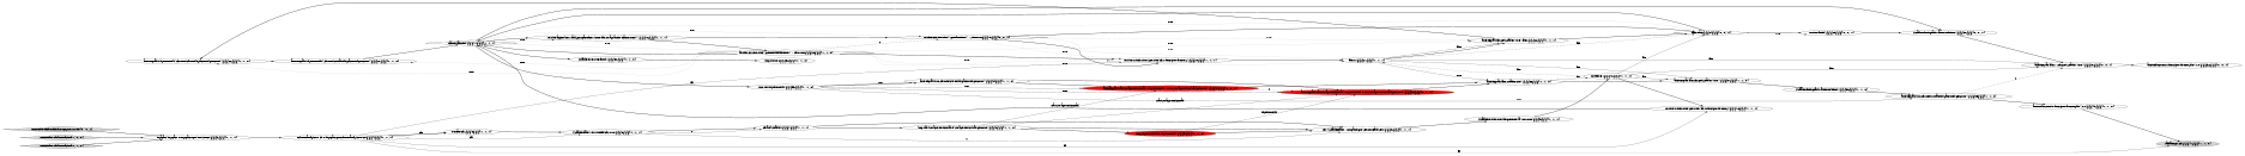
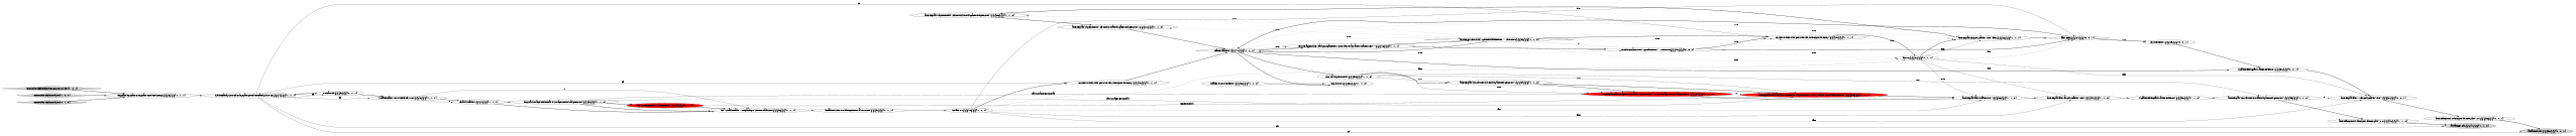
  digraph {
    rankdir=LR
    node [fillcolor=white shape=ellipse style=filled]
    edge [style=bold]
    n1 [label="assertEquals(s.bytesOnDisk(),cfs.metric.liveDiskSpaceUsed.getCount())@@@26@@@['1', '1', '0']"]
    n2 [label="assertEquals(s.bytesOnDisk(),cfs.metric.totalDiskSpaceUsed.getCount())@@@27@@@['1', '1', '0']"]
    n3 [label="scanner.hasNext()@@@17@@@['1', '1', '1']" shape=diamond]
    n4 [label="rewriter.switchWriter(getWriter(cfs,s.descriptor.directory))@@@20@@@['1', '1', '1']"]
    n5 [label="files++@@@21@@@['1', '1', '1']"]
    n6 [label="files == 3@@@24@@@['0', '0', '1']" shape=diamond]
    n7 [label="assertEquals(files,sstables.size())@@@36@@@['1', '1', '0']"]
    n8 [label="assertEquals(files,cfs.getSSTables().size())@@@37@@@['1', '1', '0']"]
    n9 [label="assertEquals(files - 1,cfs.getSSTables().size())@@@31@@@['0', '0', '1']"]
    n10 [label="assertEquals(cfs.getSSTables().size(),files)@@@22@@@['1', '1', '1']"]
    n11 [label="rewriter.finish()@@@25@@@['0', '0', '1']"]
    n12 [label="rewriter.append(new LazilyCompactedRow(controller,Arrays.asList(scanner.next())))@@@18@@@['1', '1', '1']"]
    n13 [label="SSTableDeletingTask.waitForDeletions()@@@30@@@['0', '0', '1']"]
    n14 [label="sstables = rewriter.finish()@@@30@@@['1', '1', '0']"]
    n15 [label="rewriter.currentWriter().getFilePointer() > 25000000@@@19@@@['0', '0', '1']" shape=diamond]
    n16 [label="rewriter.currentWriter().getOnDiskFilePointer() > 25000000@@@22@@@['1', '1', '0']" shape=diamond]
    n17 [label="sum += x.bytesOnDisk()@@@33@@@['1', '1', '0']"]
    n18 [label="long sum = 0@@@32@@@['1', '1', '0']"]
    n19 [fillcolor=red label="long sBytesOnDisk = s.bytesOnDisk()@@@9@@@['0', '1', '0']"]
    n20 [fillcolor=red label="assertEquals(startStorageMetricsLoad - sBytesOnDisk + sum,StorageMetrics.load.getCount())@@@35@@@['0', '1', '0']"]
    n21 [label="Set<SSTableReader> compacting = Sets.newHashSet(s)@@@8@@@['1', '1', '1']"]
    n22 [label="SSTableRewriter.overrideOpenInterval(10000000)@@@9@@@['1', '1', '1']"]
    n23 [label="SSTableDeletingTask.waitForDeletions()@@@38@@@['1', '1', '0']"]
    n24 [label="long startStorageMetricsLoad = StorageMetrics.load.getCount()@@@8@@@['1', '1', '0']"]
    n25 [fillcolor=red label="assertEquals(startStorageMetricsLoad - s.bytesOnDisk() + sum,StorageMetrics.load.getCount())@@@34@@@['1', '0', '0']"]
    n26 [label="assertFileCounts(s.descriptor.directory.list(),0,0)@@@32@@@['0', '0', '1']"]
    n27 [label="int files = 1@@@10@@@['1', '1', '1']"]
    n28 [label="rewriter.switchWriter(getWriter(cfs,s.descriptor.directory))@@@16@@@['1', '1', '1']"]
    n29 [label="assertEquals(sum,cfs.metric.totalDiskSpaceUsed.getCount())@@@39@@@['1', '1', '0']"]
    n30 [label="assertFileCounts(s.descriptor.directory.list(),0,0)@@@40@@@['1', '1', '0']"]
    n31 [fillcolor=lightgray label="validateCFS(cfs)@@@41@@@['1', '1', '0']"]
    n32 [label="assertEquals(sum,cfs.metric.liveDiskSpaceUsed.getCount())@@@34@@@['1', '1', '0']"]
+   n33 [fillcolor=lightgray label="validateCFS(cfs)@@@33@@@['0', '0', '1']"]
    n34 [label="truncate(cfs)@@@5@@@['1', '1', '1']"]
    n35 [label="SSTableReader s = writeFile(cfs,1000)@@@6@@@['1', '1', '1']"]
    n36 [label="cfs.addSSTable(s)@@@7@@@['1', '1', '1']"]
    n37 [fillcolor=lightgray label="testNumberOfFiles_finish_empty_new_writer['0', '0', '1']" shape=diamond]
    n38 [label="Keyspace keyspace = Keyspace.open(KEYSPACE)@@@3@@@['1', '1', '1']"]
    n39 [label="ColumnFamilyStore cfs = keyspace.getColumnFamilyStore(CF)@@@4@@@['1', '1', '1']"]
    n40 [fillcolor=lightgray label="testNumberOfFilesAndSizes['1', '0', '0']" shape=diamond]
    n41 [fillcolor=lightgray label="testNumberOfFilesAndSizes['0', '1', '0']" shape=diamond]
    n1 -> n2
    n2 -> n3
    n3 -> n6 [label=true style=dotted]
    n3 -> n12 [label=true style=dotted]
    n3 -> n12
    n3 -> n13
-   n3 -> n14
+   n3 -> n18
    n3 -> n15 [label=true style=dotted]
    n3 -> n16 [label=true style=dotted]
    n3 -> n17
    n4 -> n5
    n5 -> n6 [label=files style=dashed]
    n5 -> n7 [label=true style=solid]
    n5 -> n8 [label=files style=solid]
    n5 -> n9 [label=files style=solid]
    n5 -> n10
    n5 -> n10 [label=files style=solid]
    n6 -> n3
    n6 -> n11
    n6 -> n11 [label=true style=dotted]
    n7 -> n8
    n8 -> n23
    n9 -> n26
    n10 -> n1
    n10 -> n6
    n11 -> n13
    n12 -> n15
    n12 -> n16
    n13 -> n9
    n14 -> n18
    n15 -> n4 [label=true style=dotted]
    n15 -> n4
    n15 -> n5 [label=true style=dotted]
    n15 -> n6
    n15 -> n10 [label=true style=dotted]
    n16 -> n1 [label=true style=dotted]
    n16 -> n2 [label=true style=dotted]
    n16 -> n3
    n16 -> n4
    n16 -> n4 [label=true style=dotted]
    n16 -> n5 [label=true style=dotted]
    n16 -> n10 [label=true style=dotted]
    n16 -> n15 [label=0 style=dashed]
    n17 -> n20 [label=sum style=solid]
    n17 -> n25 [label=sum style=solid]
    n17 -> n29 [label=sum style=solid]
    n17 -> n32
    n17 -> n32 [label=sum style=solid]
    n19 -> n20 [label=sBytesOnDisk style=solid]
    n19 -> n21
    n20 -> n7
    n21 -> n22
    n22 -> n27
    n23 -> n29
    n24 -> n19
    n24 -> n20 [label=startStorageMetricsLoad style=solid]
    n24 -> n21
    n24 -> n25 [label=startStorageMetricsLoad style=solid]
    n25 -> n7
    n25 -> n20 [label=0 style=dashed]
+   n26 -> n33
    n27 -> n5 [label=files style=dashed]
    n27 -> n6 [label=files style=solid]
-   n7 -> n27 [label=files style=solid]
+   n27 -> n7 [label=files style=solid]
    n27 -> n8 [label=files style=solid]
    n27 -> n9 [label=files style=solid]
    n27 -> n28
    n28 -> n3
    n29 -> n9 [label=0 style=dashed]
    n29 -> n30
    n30 -> n31
    n32 -> n20
    n32 -> n25
    n34 -> n35
    n35 -> n21 [label=s style=solid]
    n35 -> n36
    n35 -> n36 [label=s style=solid]
    n36 -> n21
    n36 -> n24
    n37 -> n38
    n38 -> n39
    n39 -> n4 [label=cfs style=solid]
    n39 -> n28 [label=cfs style=solid]
    n39 -> n31 [label=cfs style=solid]
+   n39 -> n33 [label=cfs style=solid]
    n39 -> n34 [label=cfs style=solid]
    n39 -> n34
    n39 -> n35 [label=cfs style=solid]
    n40 -> n38
    n41 -> n38
  }
